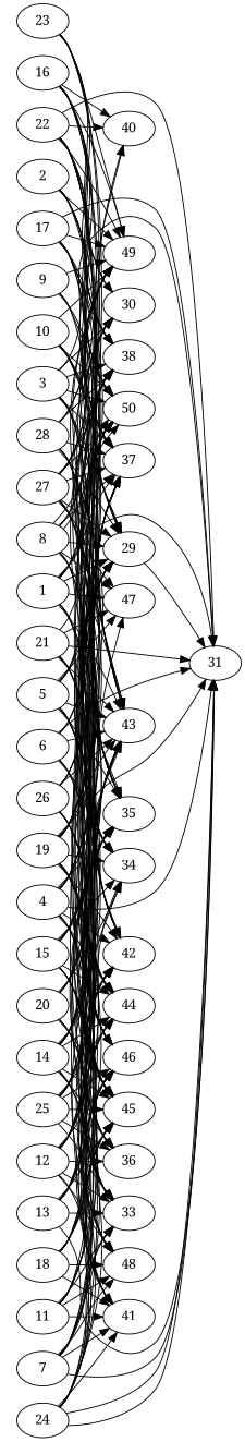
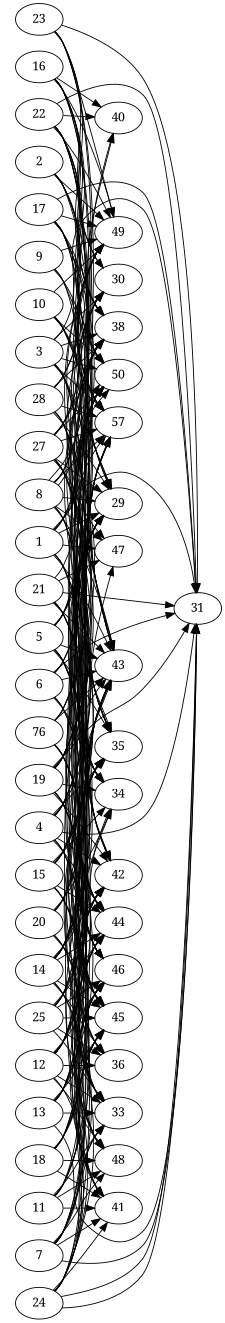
  digraph {
    fontname="Noto Serif"
    rankdir=LR
    node [alpha=0.20 fontname="Noto Serif"]
    edge [fontname="Noto Serif"]
    1 [alpha=0.03 expect_size=47608832]
    29 [expect_size=40372224]
    31 [expect_size=6171648]
-   37 [alpha=0.04 expect_size=42900480]
+   37 [alpha=0.04 expect_size=42900480 label=57]
    41 [expect_size=22459392]
    42 [alpha=0.01 expect_size=21970944]
    43 [alpha=0.19 expect_size=18863104]
    45 [alpha=0.03 expect_size=17027072]
    47 [alpha=0.15 expect_size=13710336]
    49 [alpha=0.16 expect_size=7658496]
    50 [alpha=0.09 expect_size=10005504]
    2 [alpha=0.15 expect_size=5299200]
    38 [alpha=0.13 expect_size=15850496]
    3 [alpha=0.13 expect_size=29457408]
    30 [alpha=0.14 expect_size=17349632]
    35 [alpha=0.19 expect_size=5679104]
    46 [alpha=0.12 expect_size=13671424]
    4 [alpha=0.16 expect_size=47793152]
    44 [expect_size=32227328]
    5 [alpha=0.19 expect_size=49638400]
    36 [alpha=0.00 expect_size=43246592]
    40 [alpha=0.17 expect_size=35597312]
    48 [alpha=0.08 expect_size=23051264]
    6 [alpha=0.06 expect_size=37830656]
    34 [alpha=0.14 expect_size=39166976]
    7 [alpha=0.03 expect_size=16451584]
    33 [alpha=0.06 expect_size=52130816]
    8 [alpha=0.12 expect_size=32564224]
    9 [alpha=0.11 expect_size=30049280]
    10 [alpha=0.18 expect_size=14873600]
    11 [alpha=0.13 expect_size=30021632]
    12 [alpha=0.17 expect_size=37160960]
    13 [alpha=0.08 expect_size=24332288]
    14 [alpha=0.18 expect_size=7393280]
    15 [alpha=0.04 expect_size=45649920]
    16 [alpha=0.10 expect_size=43978752]
    17 [alpha=0.14 expect_size=11150336]
    18 [alpha=0.06 expect_size=18392064]
    19 [alpha=0.10 expect_size=47717376]
    20 [alpha=0.15 expect_size=25511936]
    21 [alpha=0.18 expect_size=20586496]
    22 [alpha=0.01 expect_size=50082816]
    23 [alpha=0.15 expect_size=42334208]
    24 [alpha=0.06 expect_size=14535680]
    25 [alpha=0.16 expect_size=9148416]
-   26 [expect_size=18742272]
+   26 [expect_size=18742272 label=76]
    27 [alpha=0.09 expect_size=41165824]
    28 [alpha=0.09 expect_size=26305536]
    1 -> 29
    1 -> 31
    1 -> 37
    1 -> 41
    1 -> 42
    1 -> 43
    1 -> 45
    1 -> 47
    1 -> 49
    1 -> 50
    2 -> 29
    2 -> 37
    2 -> 41
    2 -> 49
    2 -> 50
    2 -> 38
    3 -> 29
    3 -> 31
    3 -> 37
    3 -> 42
    3 -> 50
    3 -> 38
    3 -> 30
    3 -> 35
    3 -> 46
    4 -> 29
    4 -> 31
    4 -> 37
    4 -> 41
    4 -> 42
    4 -> 43
    4 -> 45
    4 -> 38
    4 -> 35
    4 -> 44
    5 -> 29
    5 -> 42
    5 -> 43
-   5 -> 47
+   5 -> 50
    5 -> 30
    5 -> 35
    5 -> 46
    5 -> 36
    5 -> 40
    5 -> 48
    6 -> 29
    6 -> 31
    6 -> 43
    6 -> 50
    6 -> 46
    6 -> 44
    6 -> 34
    7 -> 31
    7 -> 41
    7 -> 43
    7 -> 45
    7 -> 50
    7 -> 35
    7 -> 46
    7 -> 44
    7 -> 48
    7 -> 33
    8 -> 29
    8 -> 37
    8 -> 43
    8 -> 47
    8 -> 49
    8 -> 50
    8 -> 50
    8 -> 38
    8 -> 48
    8 -> 33
    9 -> 43
    9 -> 49
    9 -> 50
    9 -> 35
    10 -> 29
    10 -> 37
    10 -> 43
    10 -> 49
    10 -> 50
    10 -> 35
    11 -> 41
    11 -> 42
    11 -> 43
    11 -> 45
    11 -> 35
    11 -> 46
    11 -> 48
    11 -> 33
    12 -> 37
    12 -> 41
    12 -> 42
    12 -> 43
    12 -> 49
    12 -> 50
    12 -> 46
    12 -> 44
    12 -> 36
    12 -> 48
    12 -> 33
    13 -> 29
    13 -> 31
    13 -> 42
    13 -> 43
    13 -> 45
    13 -> 38
    13 -> 46
    13 -> 33
    14 -> 29
    14 -> 37
    14 -> 42
    14 -> 43
    14 -> 45
    14 -> 47
    14 -> 38
    14 -> 44
    14 -> 36
    14 -> 48
    14 -> 34
    14 -> 33
    15 -> 37
    15 -> 43
    15 -> 45
    15 -> 38
    15 -> 35
    15 -> 44
    15 -> 36
    15 -> 34
    15 -> 33
    16 -> 37
    16 -> 42
    16 -> 49
    16 -> 50
    16 -> 38
    16 -> 30
    16 -> 46
    16 -> 40
    17 -> 29
    17 -> 31
    17 -> 37
    17 -> 43
    17 -> 49
    17 -> 38
    17 -> 46
    17 -> 34
    18 -> 29
    18 -> 37
    18 -> 41
    18 -> 45
    18 -> 35
    18 -> 46
    18 -> 44
    18 -> 48
    19 -> 29
    19 -> 31
    19 -> 37
    19 -> 41
    19 -> 42
    19 -> 43
    19 -> 45
    19 -> 49
    19 -> 38
    19 -> 30
-   19 -> 44
    19 -> 48
    19 -> 34
    19 -> 33
    20 -> 29
    20 -> 45
    20 -> 30
    20 -> 35
    20 -> 36
    20 -> 34
    20 -> 33
    21 -> 31
    21 -> 43
    21 -> 47
    21 -> 49
    21 -> 35
    21 -> 44
    21 -> 34
    22 -> 31
    22 -> 37
    22 -> 43
    22 -> 45
    22 -> 49
    22 -> 50
    22 -> 38
    22 -> 35
    22 -> 44
    22 -> 40
-   29 -> 31
+   23 -> 31
    23 -> 45
    23 -> 49
    23 -> 38
    23 -> 30
    23 -> 33
    24 -> 31
    24 -> 31
    24 -> 41
    24 -> 42
    24 -> 45
    24 -> 50
    24 -> 35
    24 -> 46
    24 -> 34
    24 -> 33
    25 -> 37
    25 -> 42
    25 -> 43
    25 -> 45
    25 -> 50
    25 -> 46
    25 -> 44
    25 -> 36
    25 -> 33
    26 -> 37
    26 -> 43
    26 -> 45
    26 -> 49
    26 -> 38
    26 -> 46
    26 -> 44
    26 -> 33
    27 -> 29
    27 -> 37
    27 -> 43
    27 -> 47
    27 -> 49
    27 -> 50
    27 -> 38
    27 -> 30
    27 -> 35
    27 -> 46
    27 -> 34
    28 -> 29
    28 -> 37
    28 -> 42
    28 -> 45
    28 -> 49
    28 -> 38
    28 -> 44
    28 -> 40
  }
